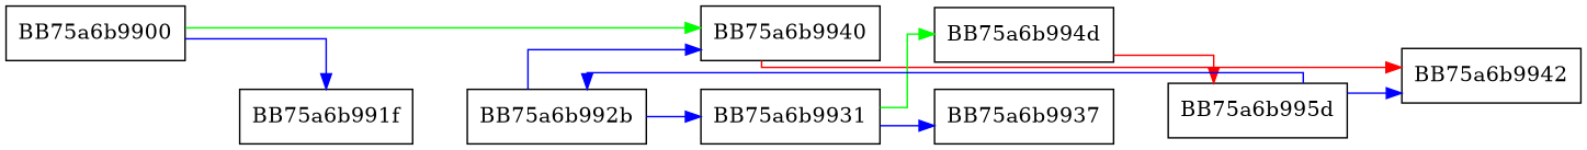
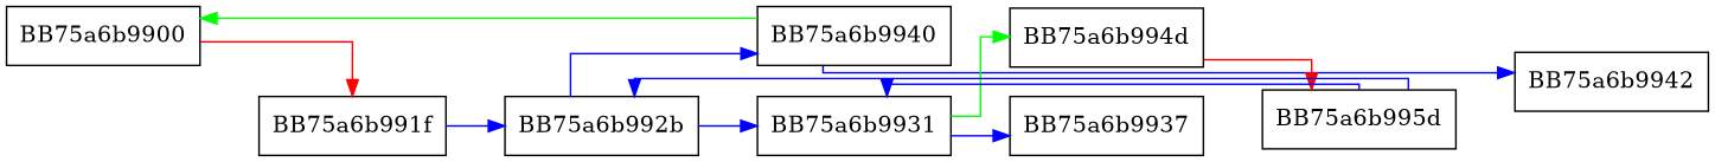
  digraph {
    rankdir=LR
    splines=ortho
    node [shape=box]
    edge [color=blue]
    BB75a6b9900
    BB75a6b9940
    BB75a6b991f
    BB75a6b9942
    BB75a6b992b
    BB75a6b9931
    BB75a6b994d
    BB75a6b9937
    BB75a6b995d
-   BB75a6b9900 -> BB75a6b9940 [color=green]
-   BB75a6b9900 -> BB75a6b991f
-   BB75a6b9940 -> BB75a6b9942 [color=red]
+   BB75a6b9940 -> BB75a6b9900 [color=green]
+   BB75a6b9900 -> BB75a6b991f [color=red]
+   BB75a6b9940 -> BB75a6b9942
+   BB75a6b991f -> BB75a6b992b
    BB75a6b992b -> BB75a6b9940
    BB75a6b992b -> BB75a6b9931
    BB75a6b9931 -> BB75a6b994d [color=green]
    BB75a6b9931 -> BB75a6b9937
    BB75a6b994d -> BB75a6b995d [color=red]
-   BB75a6b995d -> BB75a6b9942
+   BB75a6b995d -> BB75a6b9931
    BB75a6b995d -> BB75a6b992b
  }
